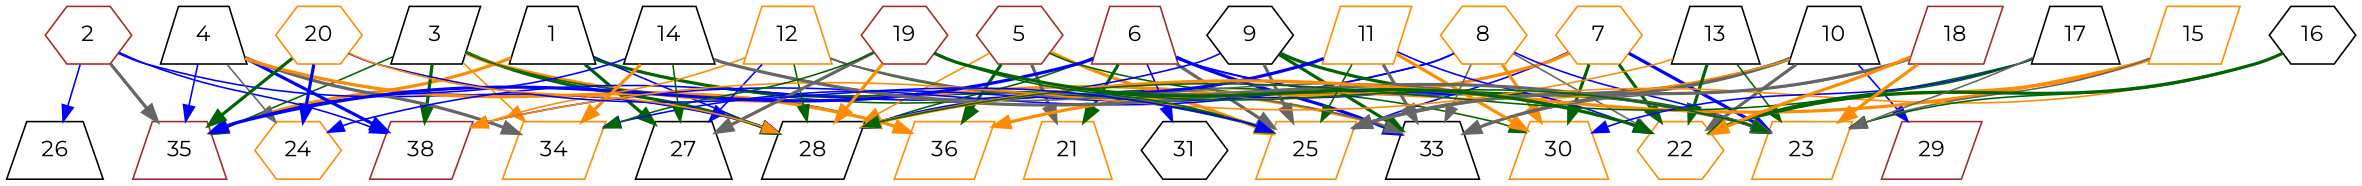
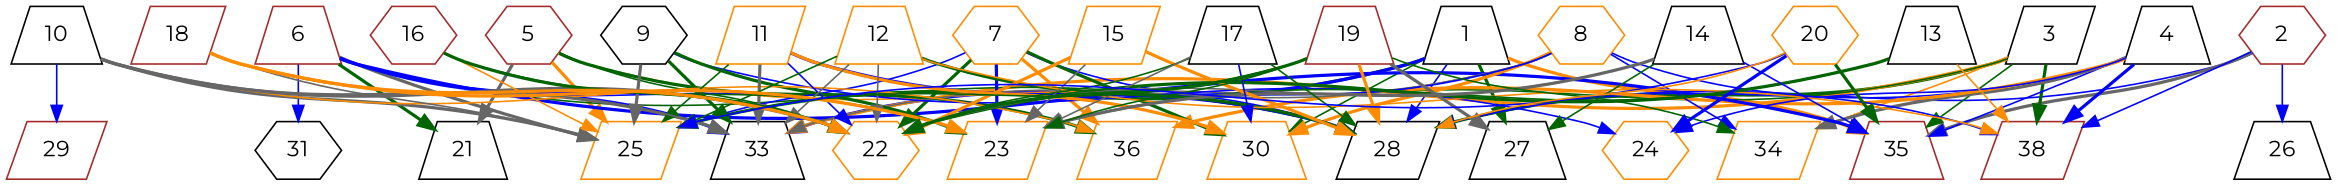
  digraph {
    fontname=Montserrat
    node [alpha=0.10 color=darkorange fontname=Montserrat shape=trapezium]
    edge [color=darkgreen fontname=Montserrat style=solid]
    1 [color=black expect_size=4301093918948737024]
    25 [alpha=0.14 expect_size=24334890423194808 shape=parallelogram]
    27 [alpha=0.20 color=black expect_size=3588832623644239872]
    28 [alpha=0.12 color=black expect_size=145383584282513504 shape=parallelogram]
    30 [alpha=0.13 expect_size=702909306271167488]
    33 [alpha=0.02 color=black expect_size=3759680941299718946816]
    35 [alpha=0.12 color=brown expect_size=6138971530143641632768]
    2 [alpha=0.14 color=brown expect_size=26624095618258128 shape=hexagon]
    26 [alpha=0.03 color=black expect_size=1036345309667522432]
    n10 [alpha=0.05 color=brown expect_size=3964671528530330112 label=38 shape=parallelogram]
    3 [alpha=0.13 color=black expect_size=1360928475250163712000 shape=parallelogram]
    34 [expect_size=68736479214521120 shape=parallelogram]
    36 [alpha=0.09 expect_size=146290092240058432 shape=parallelogram]
    4 [alpha=0.18 color=black expect_size=1414759509981145600]
    24 [alpha=0.04 expect_size=163918619669810112 shape=hexagon]
    5 [alpha=0.07 color=brown expect_size=216320552855899471872 shape=hexagon]
-   21 [alpha=0.05 expect_size=6247511822413198262272]
+   21 [alpha=0.05 color=black expect_size=6247511822413198262272]
    22 [alpha=0.18 expect_size=10561295868330692 shape=hexagon]
    6 [alpha=0.00 color=brown expect_size=14240313411495926]
    23 [alpha=0.16 expect_size=23876602934815528 shape=parallelogram]
    31 [alpha=0.13 color=black expect_size=3184621473277286912 shape=hexagon]
    7 [alpha=0.17 expect_size=53354337113165216 shape=hexagon]
    8 [alpha=0.19 expect_size=321398211032932941824 shape=hexagon]
    9 [alpha=0.06 color=black expect_size=5408167813033047883776 shape=hexagon]
    10 [alpha=0.15 color=black expect_size=2507200218894696448000]
    29 [alpha=0.19 color=brown expect_size=7518604326028567379968 shape=parallelogram]
    11 [alpha=0.01 expect_size=26552669051670860 shape=parallelogram]
    12 [expect_size=1136214323968067072]
    13 [alpha=0.08 color=black expect_size=30649789375591588]
    14 [alpha=0.02 color=black expect_size=1000099053795811200]
    15 [alpha=0.15 expect_size=36787528963604696 shape=parallelogram]
-   16 [alpha=0.01 color=black expect_size=2429273372799008768000 shape=hexagon]
+   16 [alpha=0.01 color=brown expect_size=2429273372799008768000 shape=hexagon]
    17 [alpha=0.11 color=black expect_size=169995727135933632]
    18 [alpha=0.15 color=brown expect_size=785600566259848577024 shape=parallelogram]
-   19 [alpha=0.19 color=brown expect_size=89507921228900800 shape=hexagon]
+   19 [alpha=0.19 color=brown expect_size=89507921228900800]
    20 [alpha=0.07 expect_size=12010309460875774 shape=hexagon]
    1 -> 25 [style=bold]
    1 -> 27 [style=bold]
    1 -> 28 [color=blue]
    1 -> 30
+   1 -> 33 [color=blue style=bold]
    1 -> 35 [color=darkorange style=bold]
    2 -> 28 [color=blue]
    2 -> 35 [color=gray40 style=bold]
    2 -> 26 [color=blue]
    2 -> n10 [color=blue]
    3 -> 28 [style=bold]
    3 -> 33 [color=darkorange style=bold]
    3 -> 35
    3 -> n10 [style=bold]
    3 -> 34 [color=darkorange]
    3 -> 36
    4 -> 28 [color=blue]
    4 -> 35 [color=blue]
    4 -> n10 [color=blue style=bold]
    4 -> 34 [color=gray40 style=bold]
    4 -> 36 [color=darkorange style=bold]
-   4 -> 24 [color=gray40]
+   4 -> 24 [color=blue]
    5 -> 25 [color=darkorange style=bold]
    5 -> 28 [color=darkorange]
    5 -> 36 [style=bold]
    5 -> 21 [color=gray40 style=bold]
    5 -> 22
    6 -> 25 [color=gray40 style=bold]
    6 -> 28
    6 -> 33 [color=blue style=bold]
    6 -> 35 [color=blue style=bold]
    6 -> 21 [style=bold]
    6 -> 22 [color=blue]
    6 -> 23 [color=blue]
    6 -> 31 [color=blue]
    7 -> 25 [color=blue]
    7 -> 28 [color=blue]
    7 -> 30 [style=bold]
    7 -> 36 [color=darkorange style=bold]
    7 -> 22 [style=bold]
    7 -> 23 [color=blue style=bold]
    8 -> 30 [color=darkorange style=bold]
    8 -> 33 [color=gray40]
    8 -> n10 [color=blue]
    8 -> 34 [color=blue]
    8 -> 22 [color=gray40]
    8 -> 23 [color=blue]
    9 -> 25 [color=gray40 style=bold]
    9 -> 33 [style=bold]
    9 -> 24 [color=blue]
    9 -> 23 [style=bold]
    10 -> 25 [color=gray40 style=bold]
    10 -> 33 [color=gray40 style=bold]
    10 -> 36 [color=darkorange]
    10 -> 22 [color=gray40 style=bold]
    10 -> 29 [color=blue]
    11 -> 25
    11 -> 28 [color=blue style=bold]
    11 -> 30 [color=darkorange style=bold]
    11 -> 33 [color=gray40 style=bold]
    11 -> 22 [color=blue]
    12 -> 25
-   12 -> 27 [color=blue]
-   12 -> 28
+   12 -> 28 [style=bold]
    12 -> 33 [color=gray40]
    12 -> n10 [color=darkorange]
    12 -> 22 [color=gray40]
    13 -> n10 [color=darkorange]
    13 -> 22 [style=bold]
    13 -> 23
    14 -> 27
    14 -> 35 [color=blue]
-   14 -> 34 [color=darkorange style=bold]
    14 -> 22 [color=gray40]
    14 -> 23 [color=gray40 style=bold]
    15 -> 28 [color=darkorange style=bold]
    15 -> 22 [color=darkorange style=bold]
    15 -> 23 [color=gray40]
    16 -> 25 [color=darkorange]
    16 -> 22 [style=bold]
    16 -> 23
    17 -> 28
    17 -> 30 [color=blue]
    17 -> 22
    17 -> 23 [color=gray40]
-   18 -> 25 [color=gray40 style=bold]
+   18 -> 25 [color=gray40]
    18 -> 33 [color=gray40]
    18 -> 22 [color=darkorange style=bold]
    18 -> 23 [color=darkorange style=bold]
    19 -> 25
    19 -> 27 [color=gray40 style=bold]
    19 -> 28 [color=darkorange style=bold]
    19 -> 34
    19 -> 22 [style=bold]
    19 -> 23
    20 -> 25 [color=blue]
    20 -> 28 [color=darkorange]
    20 -> 35 [style=bold]
    20 -> 24 [color=blue style=bold]
  }
